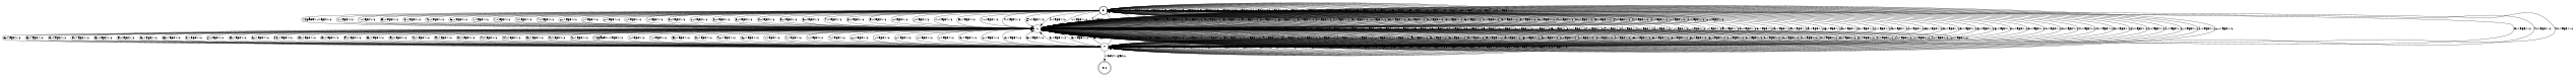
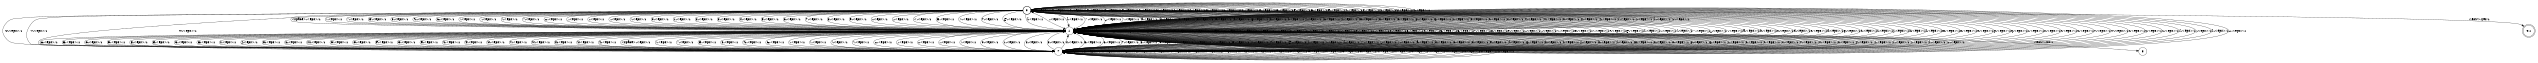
  digraph {
    nodesep=0.25
    rankdir=TB
    ranksep=0.4
    node [fontsize=14 shape=circle style=solid]
    edge [fontsize=14]
    n1 [label=0 style=bold]
    n2 [label=1]
    n3 [label=7]
+   n4 [label=3]
    n5 [label="4/1" shape=doublecircle]
    n1 -> n1 [label="A:<eps>/1"]
    n1 -> n1 [label="B:<eps>/1"]
    n1 -> n1 [label="C:<eps>/1"]
    n1 -> n1 [label="D:<eps>/1"]
    n1 -> n1 [label="E:<eps>/1"]
    n1 -> n1 [label="F:<eps>/1"]
    n1 -> n1 [label="G:<eps>/1"]
    n1 -> n1 [label="H:<eps>/1"]
    n1 -> n1 [label="I:<eps>/1"]
    n1 -> n1 [label="J:<eps>/1"]
    n1 -> n1 [label="K:<eps>/1"]
    n1 -> n1 [label="L:<eps>/1"]
    n1 -> n1 [label="M:<eps>/1"]
    n1 -> n1 [label="N:<eps>/1"]
    n1 -> n1 [label="O:<eps>/1"]
    n1 -> n1 [label="P:<eps>/1"]
    n1 -> n1 [label="Q:<eps>/1"]
    n1 -> n1 [label="R:<eps>/1"]
    n1 -> n1 [label="S:<eps>/1"]
    n1 -> n1 [label="T:<eps>/1"]
    n1 -> n1 [label="X:<eps>/1"]
    n1 -> n1 [label="Y:<eps>/1"]
    n1 -> n1 [label="Z:<eps>/1"]
    n1 -> n2 [label="<space>:<eps>/1"]
    n1 -> n2 [label="!:<eps>/1"]
    n1 -> n2 [label="\":<eps>/1"]
    n1 -> n2 [label="#:<eps>/1"]
    n1 -> n2 [label="$:<eps>/1"]
    n1 -> n2 [label="%:<eps>/1"]
    n1 -> n2 [label="&:<eps>/1"]
    n1 -> n2 [label="':<eps>/1"]
    n1 -> n2 [label="(:<eps>/1"]
    n1 -> n2 [label="):<eps>/1"]
    n1 -> n2 [label="*:<eps>/1"]
    n1 -> n2 [label="+:<eps>/1"]
    n1 -> n2 [label=",:<eps>/1"]
    n1 -> n2 [label="-:<eps>/1"]
    n1 -> n2 [label=".:<eps>/1"]
    n1 -> n2 [label="/:<eps>/1"]
    n1 -> n2 [label="0:<eps>/1"]
    n1 -> n2 [label="1:<eps>/1"]
    n1 -> n2 [label="2:<eps>/1"]
    n1 -> n2 [label="3:<eps>/1"]
    n1 -> n2 [label="4:<eps>/1"]
    n1 -> n2 [label="5:<eps>/1"]
    n1 -> n2 [label="6:<eps>/1"]
    n1 -> n2 [label="7:<eps>/1"]
    n1 -> n2 [label="8:<eps>/1"]
    n1 -> n2 [label="9:<eps>/1"]
    n1 -> n2 [label="::<eps>/1"]
    n1 -> n2 [label=";:<eps>/1"]
    n1 -> n2 [label="<:<eps>/1"]
    n1 -> n2 [label="=:<eps>/1"]
    n1 -> n2 [label=">:<eps>/1"]
    n1 -> n2 [label="?:<eps>/1"]
    n1 -> n2 [label="@:<eps>/1"]
    n1 -> n2 [label="[:<eps>/1"]
    n1 -> n2 [label="\\:<eps>/1"]
    n1 -> n2 [label="]:<eps>/1"]
    n1 -> n2 [label="^:<eps>/1"]
    n1 -> n2 [label="_:<eps>/1"]
    n1 -> n2 [label="`:<eps>/1"]
    n1 -> n2 [label="a:<eps>/1"]
    n1 -> n2 [label="b:<eps>/1"]
    n1 -> n2 [label="c:<eps>/1"]
    n1 -> n2 [label="d:<eps>/1"]
    n1 -> n2 [label="e:<eps>/1"]
    n1 -> n2 [label="f:<eps>/1"]
    n1 -> n2 [label="g:<eps>/1"]
    n1 -> n2 [label="h:<eps>/1"]
    n1 -> n2 [label="i:<eps>/1"]
    n1 -> n2 [label="j:<eps>/1"]
    n1 -> n2 [label="k:<eps>/1"]
    n1 -> n2 [label="l:<eps>/1"]
    n1 -> n2 [label="m:<eps>/1"]
    n1 -> n2 [label="n:<eps>/1"]
    n1 -> n2 [label="o:<eps>/1"]
    n1 -> n2 [label="p:<eps>/1"]
    n1 -> n2 [label="q:<eps>/1"]
    n1 -> n2 [label="r:<eps>/1"]
    n1 -> n2 [label="s:<eps>/1"]
    n1 -> n2 [label="t:<eps>/1"]
    n1 -> n2 [label="u:<eps>/1"]
    n1 -> n2 [label="v:<eps>/1"]
    n1 -> n2 [label="w:<eps>/1"]
    n1 -> n2 [label="x:<eps>/1"]
    n1 -> n2 [label="y:<eps>/1"]
    n1 -> n2 [label="z:<eps>/1"]
    n1 -> n2 [label="{:<eps>/1"]
    n1 -> n2 [label="|:<eps>/1"]
    n1 -> n2 [label="}:<eps>/1"]
    n1 -> n2 [label="~:<eps>/1"]
    n1 -> n3 [label="U:<eps>/1"]
    n1 -> n3 [label="V:<eps>/1"]
    n1 -> n3 [label="W:<eps>/1"]
    n2 -> n2 [label="<space>:<eps>/1"]
    n2 -> n2 [label="!:<eps>/1"]
    n2 -> n2 [label="\":<eps>/1"]
    n2 -> n2 [label="#:<eps>/1"]
    n2 -> n2 [label="$:<eps>/1"]
    n2 -> n2 [label="%:<eps>/1"]
    n2 -> n2 [label="&:<eps>/1"]
    n2 -> n2 [label="':<eps>/1"]
    n2 -> n2 [label="(:<eps>/1"]
    n2 -> n2 [label="):<eps>/1"]
    n2 -> n2 [label="*:<eps>/1"]
    n2 -> n2 [label="+:<eps>/1"]
    n2 -> n2 [label=",:<eps>/1"]
    n2 -> n2 [label="-:<eps>/1"]
    n2 -> n2 [label=".:<eps>/1"]
    n2 -> n2 [label="/:<eps>/1"]
    n2 -> n2 [label="0:<eps>/1"]
    n2 -> n2 [label="1:<eps>/1"]
    n2 -> n2 [label="2:<eps>/1"]
    n2 -> n2 [label="3:<eps>/1"]
    n2 -> n2 [label="4:<eps>/1"]
    n2 -> n2 [label="5:<eps>/1"]
    n2 -> n2 [label="6:<eps>/1"]
    n2 -> n2 [label="7:<eps>/1"]
    n2 -> n2 [label="8:<eps>/1"]
    n2 -> n2 [label="9:<eps>/1"]
    n2 -> n2 [label="::<eps>/1"]
    n2 -> n2 [label=";:<eps>/1"]
    n2 -> n2 [label="<:<eps>/1"]
    n2 -> n2 [label="=:<eps>/1"]
    n2 -> n2 [label=">:<eps>/1"]
    n2 -> n2 [label="?:<eps>/1"]
    n2 -> n2 [label="@:<eps>/1"]
    n2 -> n2 [label="[:<eps>/1"]
    n2 -> n2 [label="\\:<eps>/1"]
    n2 -> n2 [label="]:<eps>/1"]
    n2 -> n2 [label="^:<eps>/1"]
    n2 -> n2 [label="_:<eps>/1"]
    n2 -> n2 [label="`:<eps>/1"]
    n2 -> n2 [label="a:<eps>/1"]
    n2 -> n2 [label="b:<eps>/1"]
    n2 -> n2 [label="c:<eps>/1"]
    n2 -> n2 [label="d:<eps>/1"]
    n2 -> n2 [label="e:<eps>/1"]
    n2 -> n2 [label="f:<eps>/1"]
    n2 -> n2 [label="g:<eps>/1"]
    n2 -> n2 [label="h:<eps>/1"]
    n2 -> n2 [label="i:<eps>/1"]
    n2 -> n2 [label="j:<eps>/1"]
    n2 -> n2 [label="k:<eps>/1"]
    n2 -> n2 [label="l:<eps>/1"]
    n2 -> n2 [label="m:<eps>/1"]
    n2 -> n2 [label="n:<eps>/1"]
    n2 -> n2 [label="o:<eps>/1"]
    n2 -> n2 [label="p:<eps>/1"]
    n2 -> n2 [label="q:<eps>/1"]
    n2 -> n2 [label="r:<eps>/1"]
    n2 -> n2 [label="s:<eps>/1"]
    n2 -> n2 [label="t:<eps>/1"]
    n2 -> n2 [label="u:<eps>/1"]
    n2 -> n2 [label="v:<eps>/1"]
    n2 -> n2 [label="w:<eps>/1"]
    n2 -> n2 [label="x:<eps>/1"]
    n2 -> n2 [label="y:<eps>/1"]
    n2 -> n2 [label="z:<eps>/1"]
    n2 -> n2 [label="{:<eps>/1"]
    n2 -> n2 [label="|:<eps>/1"]
    n2 -> n2 [label="}:<eps>/1"]
    n2 -> n2 [label="~:<eps>/1"]
    n2 -> n3 [label="A:<eps>/1"]
    n2 -> n3 [label="B:<eps>/1"]
    n2 -> n3 [label="C:<eps>/1"]
    n2 -> n3 [label="D:<eps>/1"]
    n2 -> n3 [label="E:<eps>/1"]
    n2 -> n3 [label="F:<eps>/1"]
    n2 -> n3 [label="G:<eps>/1"]
    n2 -> n3 [label="H:<eps>/1"]
    n2 -> n3 [label="I:<eps>/1"]
    n2 -> n3 [label="J:<eps>/1"]
    n2 -> n3 [label="K:<eps>/1"]
    n2 -> n3 [label="L:<eps>/1"]
    n2 -> n3 [label="M:<eps>/1"]
    n2 -> n3 [label="N:<eps>/1"]
    n2 -> n3 [label="O:<eps>/1"]
    n2 -> n3 [label="P:<eps>/1"]
    n2 -> n3 [label="Q:<eps>/1"]
    n2 -> n3 [label="R:<eps>/1"]
    n2 -> n3 [label="S:<eps>/1"]
    n2 -> n3 [label="T:<eps>/1"]
    n2 -> n3 [label="U:<eps>/1"]
    n2 -> n3 [label="V:<eps>/1"]
    n2 -> n3 [label="W:<eps>/1"]
    n2 -> n3 [label="X:<eps>/1"]
    n2 -> n3 [label="Y:<eps>/1"]
    n2 -> n3 [label="Z:<eps>/1"]
+   n2 -> n4 [label="<eow>:no/1"]
    n3 -> n2 [label="<space>:<eps>/1"]
    n3 -> n2 [label="!:<eps>/1"]
    n3 -> n2 [label="\":<eps>/1"]
    n3 -> n2 [label="#:<eps>/1"]
    n3 -> n2 [label="$:<eps>/1"]
    n3 -> n2 [label="%:<eps>/1"]
    n3 -> n2 [label="&:<eps>/1"]
    n3 -> n2 [label="':<eps>/1"]
    n3 -> n2 [label="(:<eps>/1"]
    n3 -> n2 [label="):<eps>/1"]
    n3 -> n2 [label="*:<eps>/1"]
    n3 -> n2 [label="+:<eps>/1"]
    n3 -> n2 [label=",:<eps>/1"]
    n3 -> n2 [label="-:<eps>/1"]
    n3 -> n2 [label=".:<eps>/1"]
    n3 -> n2 [label="/:<eps>/1"]
    n3 -> n2 [label="0:<eps>/1"]
    n3 -> n2 [label="1:<eps>/1"]
    n3 -> n2 [label="2:<eps>/1"]
    n3 -> n2 [label="3:<eps>/1"]
    n3 -> n2 [label="4:<eps>/1"]
    n3 -> n2 [label="5:<eps>/1"]
    n3 -> n2 [label="6:<eps>/1"]
    n3 -> n2 [label="7:<eps>/1"]
    n3 -> n2 [label="8:<eps>/1"]
    n3 -> n2 [label="9:<eps>/1"]
    n3 -> n2 [label="::<eps>/1"]
    n3 -> n2 [label=";:<eps>/1"]
    n3 -> n2 [label="<:<eps>/1"]
    n3 -> n2 [label="=:<eps>/1"]
    n3 -> n2 [label=">:<eps>/1"]
    n3 -> n2 [label="?:<eps>/1"]
    n3 -> n2 [label="@:<eps>/1"]
    n3 -> n2 [label="[:<eps>/1"]
    n3 -> n2 [label="\\:<eps>/1"]
    n3 -> n2 [label="]:<eps>/1"]
    n3 -> n2 [label="^:<eps>/1"]
    n3 -> n2 [label="_:<eps>/1"]
    n3 -> n2 [label="`:<eps>/1"]
    n3 -> n2 [label="a:<eps>/1"]
    n3 -> n2 [label="b:<eps>/1"]
    n3 -> n2 [label="c:<eps>/1"]
    n3 -> n2 [label="d:<eps>/1"]
    n3 -> n2 [label="e:<eps>/1"]
    n3 -> n2 [label="f:<eps>/1"]
    n3 -> n2 [label="g:<eps>/1"]
    n3 -> n2 [label="h:<eps>/1"]
    n3 -> n2 [label="i:<eps>/1"]
    n3 -> n2 [label="j:<eps>/1"]
    n3 -> n2 [label="k:<eps>/1"]
    n3 -> n2 [label="l:<eps>/1"]
    n3 -> n2 [label="m:<eps>/1"]
    n3 -> n2 [label="n:<eps>/1"]
    n3 -> n2 [label="o:<eps>/1"]
    n3 -> n2 [label="p:<eps>/1"]
    n3 -> n2 [label="q:<eps>/1"]
    n3 -> n2 [label="r:<eps>/1"]
    n3 -> n2 [label="s:<eps>/1"]
    n3 -> n2 [label="t:<eps>/1"]
    n3 -> n2 [label="u:<eps>/1"]
    n3 -> n2 [label="v:<eps>/1"]
    n3 -> n2 [label="w:<eps>/1"]
    n3 -> n2 [label="x:<eps>/1"]
    n3 -> n2 [label="y:<eps>/1"]
    n3 -> n2 [label="z:<eps>/1"]
    n3 -> n2 [label="{:<eps>/1"]
    n3 -> n2 [label="|:<eps>/1"]
    n3 -> n2 [label="}:<eps>/1"]
    n3 -> n2 [label="~:<eps>/1"]
    n3 -> n3 [label="A:<eps>/1"]
    n3 -> n3 [label="B:<eps>/1"]
    n3 -> n3 [label="C:<eps>/1"]
    n3 -> n3 [label="D:<eps>/1"]
    n3 -> n3 [label="E:<eps>/1"]
    n3 -> n3 [label="F:<eps>/1"]
    n3 -> n3 [label="G:<eps>/1"]
    n3 -> n3 [label="H:<eps>/1"]
    n3 -> n3 [label="I:<eps>/1"]
    n3 -> n3 [label="J:<eps>/1"]
    n3 -> n3 [label="K:<eps>/1"]
    n3 -> n3 [label="L:<eps>/1"]
    n3 -> n3 [label="M:<eps>/1"]
    n3 -> n3 [label="N:<eps>/1"]
    n3 -> n3 [label="O:<eps>/1"]
    n3 -> n3 [label="P:<eps>/1"]
    n3 -> n3 [label="Q:<eps>/1"]
    n3 -> n3 [label="R:<eps>/1"]
    n3 -> n3 [label="S:<eps>/1"]
    n3 -> n3 [label="T:<eps>/1"]
    n3 -> n3 [label="U:<eps>/1"]
    n3 -> n3 [label="V:<eps>/1"]
    n3 -> n3 [label="W:<eps>/1"]
    n3 -> n3 [label="X:<eps>/1"]
    n3 -> n3 [label="Y:<eps>/1"]
    n3 -> n3 [label="Z:<eps>/1"]
-   n3 -> n5 [label="<eow>:yes/1"]
+   n1 -> n5 [label="<eow>:yes/1"]
  }
